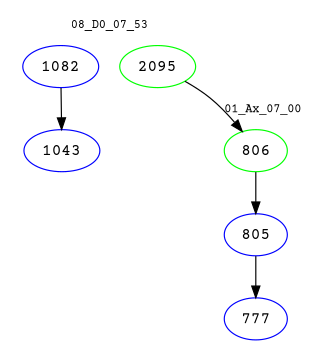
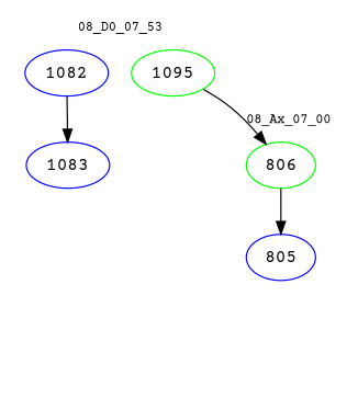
  digraph {
    fontname="Courier Prime"
    node [color=blue fontname="Courier Prime"]
    edge [color=black fontname="Courier Prime"]
    n1 [color=green label=806]
    n2 [label=805]
-   n3 [label=777]
-   n4 [color=green label=2095]
+   n4 [color=green label=1095]
    n5 [label=1082]
-   n6 [label=1043]
+   n6 [label=1083]
    subgraph cluster_1 {
      color=white
      fontsize=10
-     label="01_Ax_07_00"
+     label="08_Ax_07_00"
      n1
      n2
-     n3
    }
    subgraph cluster_2 {
      color=white
      fontsize=10
      label="08_D0_07_53"
      n4
      n5
      n6
    }
    n1 -> n2
-   n2 -> n3
    n4 -> n1
    n5 -> n6
  }
